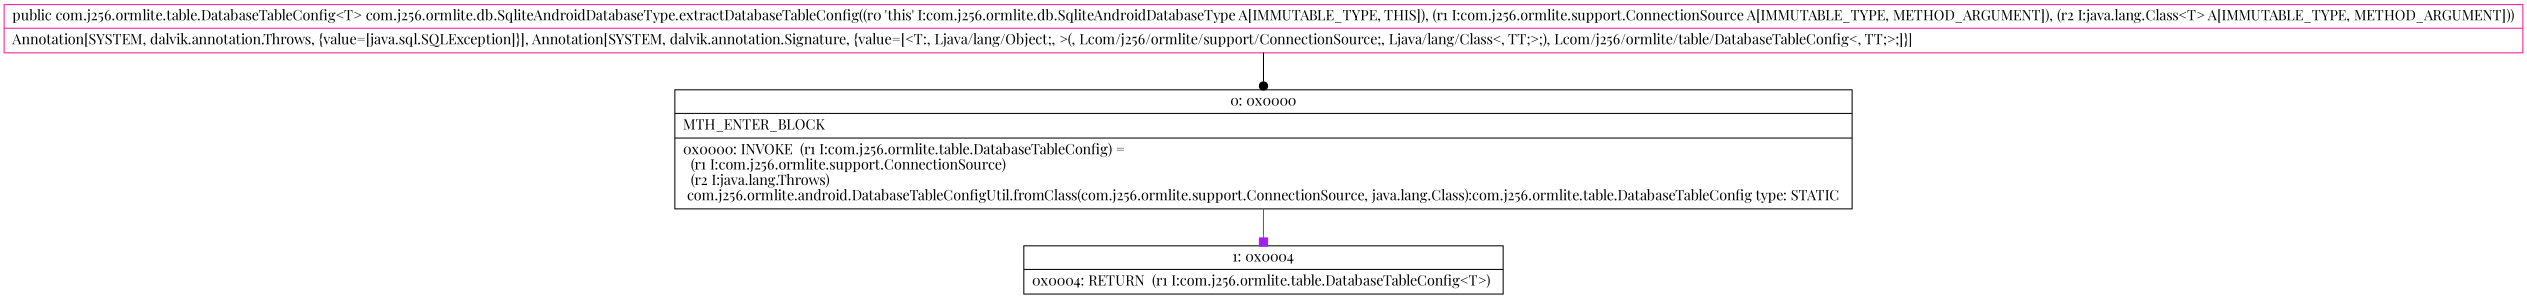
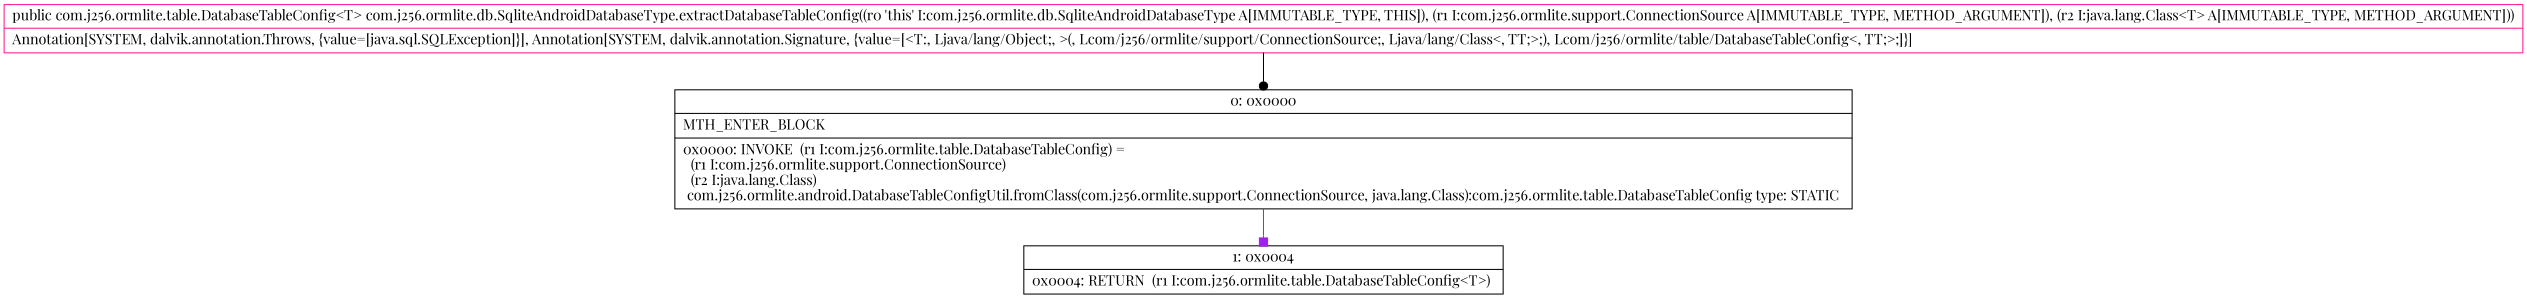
  digraph {
    fontname="Playfair Display"
    node [shape=record color=black fontname="Playfair Display"]
    edge [fontname="Playfair Display"]
-   n1 [label="{0\:\ 0x0000|MTH_ENTER_BLOCK\l|0x0000: INVOKE  (r1 I:com.j256.ormlite.table.DatabaseTableConfig) = \l  (r1 I:com.j256.ormlite.support.ConnectionSource)\l  (r2 I:java.lang.Throws)\l com.j256.ormlite.android.DatabaseTableConfigUtil.fromClass(com.j256.ormlite.support.ConnectionSource, java.lang.Class):com.j256.ormlite.table.DatabaseTableConfig type: STATIC \l}"]
+   n1 [label="{0\:\ 0x0000|MTH_ENTER_BLOCK\l|0x0000: INVOKE  (r1 I:com.j256.ormlite.table.DatabaseTableConfig) = \l  (r1 I:com.j256.ormlite.support.ConnectionSource)\l  (r2 I:java.lang.Class)\l com.j256.ormlite.android.DatabaseTableConfigUtil.fromClass(com.j256.ormlite.support.ConnectionSource, java.lang.Class):com.j256.ormlite.table.DatabaseTableConfig type: STATIC \l}"]
    n2 [label="{1\:\ 0x0004|0x0004: RETURN  (r1 I:com.j256.ormlite.table.DatabaseTableConfig\<T\>) \l}"]
    n3 [label="{public com.j256.ormlite.table.DatabaseTableConfig\<T\> com.j256.ormlite.db.SqliteAndroidDatabaseType.extractDatabaseTableConfig((r0 'this' I:com.j256.ormlite.db.SqliteAndroidDatabaseType A[IMMUTABLE_TYPE, THIS]), (r1 I:com.j256.ormlite.support.ConnectionSource A[IMMUTABLE_TYPE, METHOD_ARGUMENT]), (r2 I:java.lang.Class\<T\> A[IMMUTABLE_TYPE, METHOD_ARGUMENT]))  | Annotation[SYSTEM, dalvik.annotation.Throws, \{value=[java.sql.SQLException]\}], Annotation[SYSTEM, dalvik.annotation.Signature, \{value=[\<T:, Ljava\/lang\/Object;, \>(, Lcom\/j256\/ormlite\/support\/ConnectionSource;, Ljava\/lang\/Class\<, TT;\>;), Lcom\/j256\/ormlite\/table\/DatabaseTableConfig\<, TT;\>;]\}]\l}" color=deeppink]
    n1 -> n2 [color=purple arrowhead=box]
    n3 -> n1 [color=black arrowhead=dot]
  }
